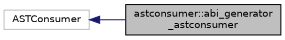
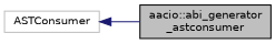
  digraph {
    rankdir=LR
    node [fontname=Helvetica fontsize=10 shape=record style=filled]
-   n1 [color=black fillcolor=grey75 fontcolor=black height=0.2 label="astconsumer::abi_generator\l_astconsumer" width=0.4]
+   n1 [color=black fillcolor=grey75 fontcolor=black height=0.2 label="aacio::abi_generator\l_astconsumer" width=0.4]
    n2 [color=grey75 fillcolor=white height=0.2 label=ASTConsumer width=0.4]
    n2 -> n1 [color=midnightblue dir=back fontname=Helvetica fontsize=10 labelfontname=Helvetica labelfontsize=10 style=solid]
  }
